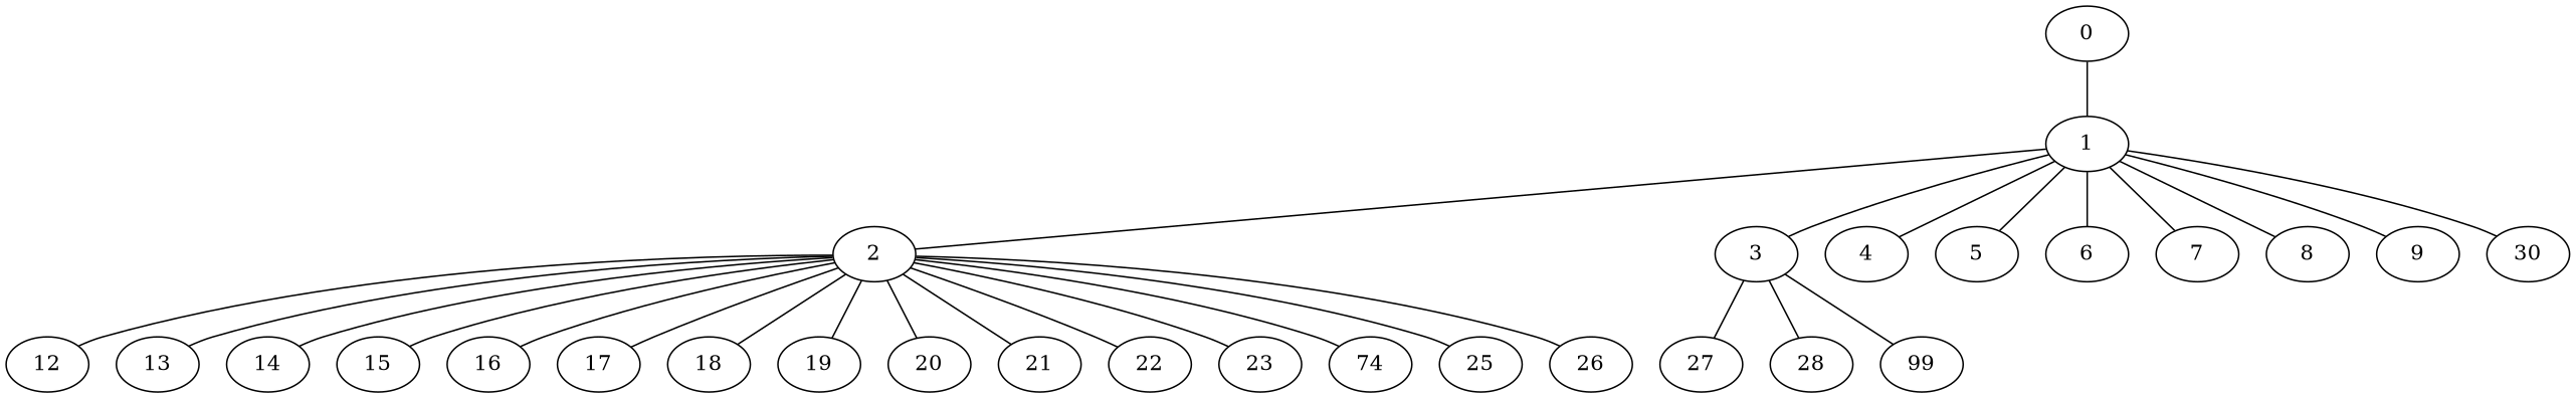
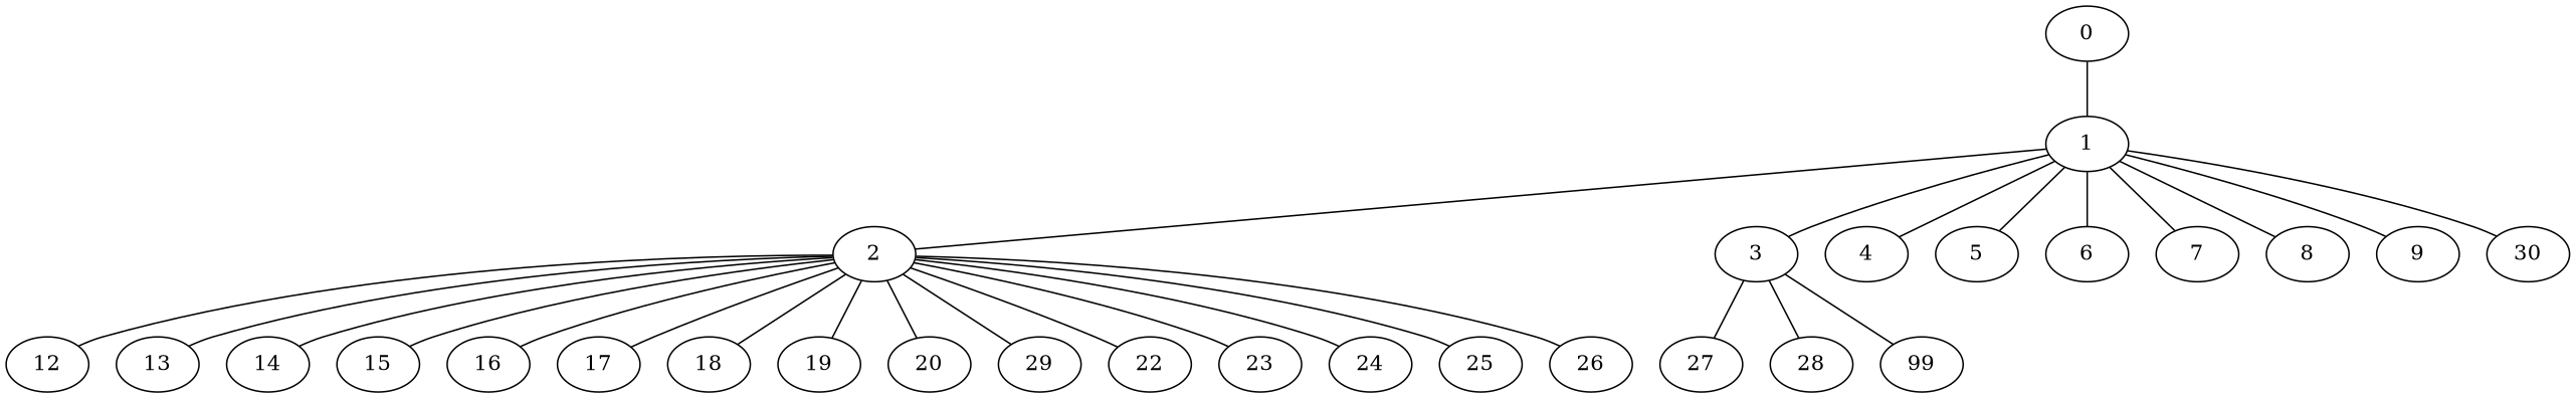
  graph {
    0
    1
    2
    3
    4
    5
    6
    7
    8
    9
    n11 [label=30]
    12
    13
    14
    15
    16
    17
    18
    19
    20
-   21
+   21 [label=29]
    22
    23
-   24 [label=74]
+   24
    25
    26
    27
    28
    n29 [label=99]
    0 -- 1
    1 -- 2
    1 -- 3
    1 -- 4
    1 -- 5
    1 -- 6
    1 -- 7
    1 -- 8
    1 -- 9
    1 -- n11
    2 -- 12
    2 -- 13
    2 -- 14
    2 -- 15
    2 -- 16
    2 -- 17
    2 -- 18
    2 -- 19
    2 -- 20
    2 -- 21
    2 -- 22
    2 -- 23
    2 -- 24
    2 -- 25
    2 -- 26
    3 -- 27
    3 -- 28
    3 -- n29
  }
